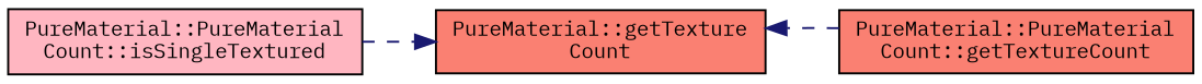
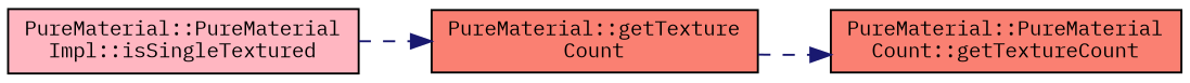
  digraph {
    fontname="IBM Plex Mono"
    rankdir=LR
    node [color=black fillcolor=salmon fontname="IBM Plex Mono" fontsize=10 shape=record style=filled]
    edge [color=midnightblue fontname="IBM Plex Mono" fontsize=10 labelfontname=Helvetica labelfontsize=10 style=dashed]
-   n1 [fillcolor=lightpink fontcolor=black height=0.2 label="PureMaterial::PureMaterial\lCount::isSingleTextured" width=0.4]
+   n1 [fillcolor=lightpink fontcolor=black height=0.2 label="PureMaterial::PureMaterial\lImpl::isSingleTextured" width=0.4]
    n2 [height=0.2 label="PureMaterial::getTexture\lCount" width=0.4]
    n3 [height=0.2 label="PureMaterial::PureMaterial\lCount::getTextureCount" width=0.4]
    n1 -> n2
-   n3 -> n2
+   n2 -> n3
  }
